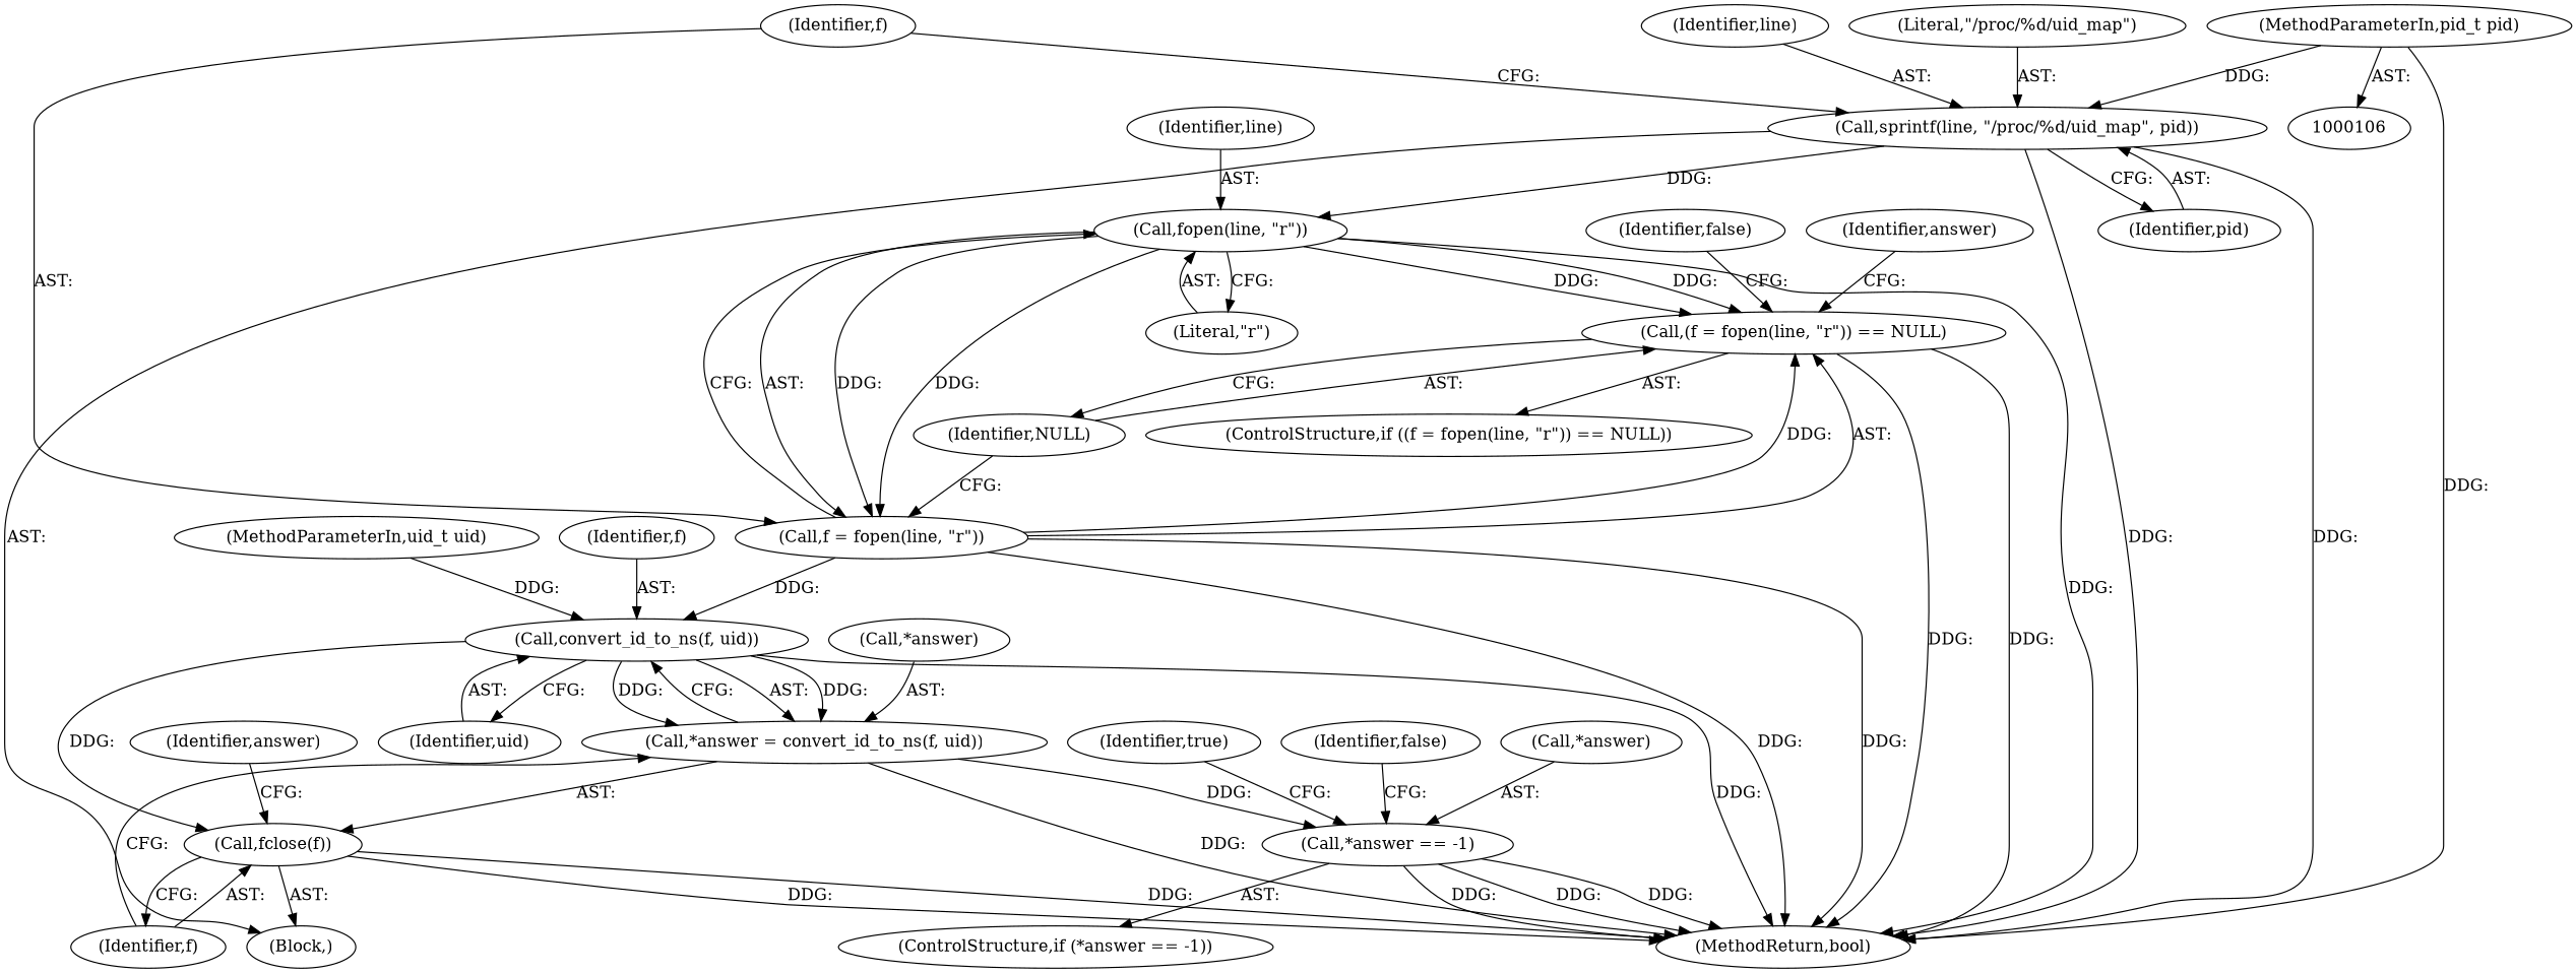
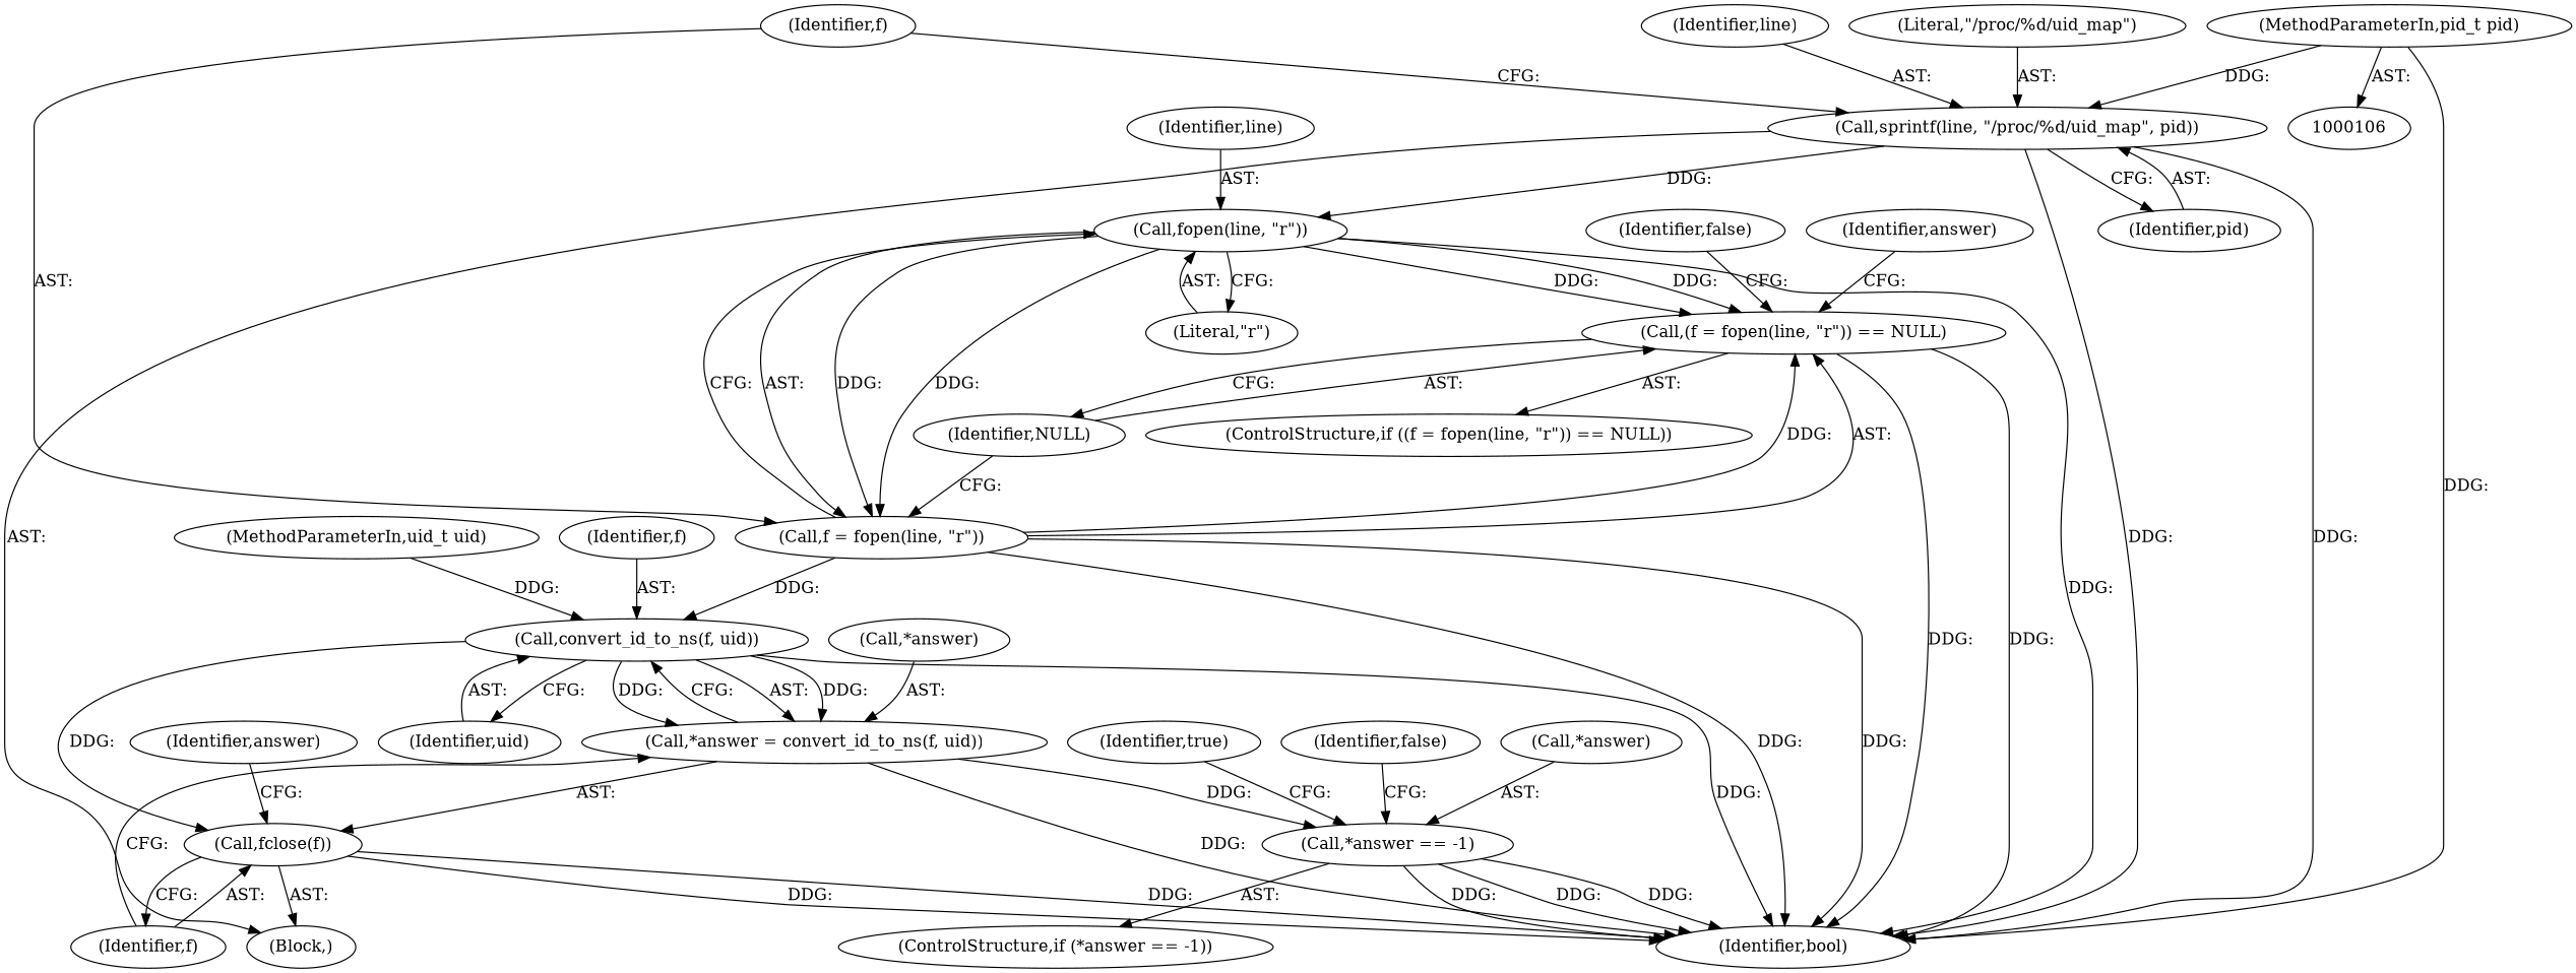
  digraph {
    n1 [label="(Call,fopen(line, \"r\"))"]
    n2 [label="(Call,(f = fopen(line, \"r\")) == NULL)"]
    n3 [label="(Call,f = fopen(line, \"r\"))"]
    n4 [label="(Literal,\"r\")"]
-   n5 [label="(MethodReturn,bool)"]
+   n5 [label="(Identifier,bool)"]
    n6 [label="(Identifier,NULL)"]
    n7 [label="(ControlStructure,if ((f = fopen(line, \"r\")) == NULL))"]
    n8 [label="(Call,convert_id_to_ns(f, uid))"]
    n9 [label="(Call,sprintf(line, \"/proc/%d/uid_map\", pid))"]
    n10 [label="(Identifier,pid)"]
    n11 [label="(Block,)"]
    n12 [label="(MethodParameterIn,pid_t pid)"]
    1000106
    n14 [label="(Call,*answer = convert_id_to_ns(f, uid))"]
    n15 [label="(Call,fclose(f))"]
    n16 [label="(Identifier,uid)"]
    n17 [label="(Call,*answer == -1)"]
    n18 [label="(Identifier,f)"]
    n19 [label="(ControlStructure,if (*answer == -1))"]
    n20 [label="(Identifier,true)"]
    n21 [label="(Identifier,false)"]
    n22 [label="(Call,*answer)"]
    n23 [label="(Identifier,f)"]
    n24 [label="(Call,*answer)"]
    n25 [label="(Identifier,false)"]
    n26 [label="(Identifier,answer)"]
    n27 [label="(Identifier,line)"]
    n28 [label="(Identifier,line)"]
    n29 [label="(Literal,\"/proc/%d/uid_map\")"]
    n30 [label="(MethodParameterIn,uid_t uid)"]
    n31 [label="(Identifier,answer)"]
    n32 [label="(Identifier,f)"]
    n1 -> n2 [label="DDG: "]
    n1 -> n2 [label="DDG: "]
    n1 -> n3 [label="AST: "]
    n1 -> n3 [label="DDG: "]
    n1 -> n3 [label="DDG: "]
    n1 -> n4 [label="CFG: "]
    n1 -> n5 [label="DDG: "]
    n2 -> n5 [label="DDG: "]
    n2 -> n5 [label="DDG: "]
    n2 -> n6 [label="CFG: "]
    n2 -> n7 [label="AST: "]
    n3 -> n1 [label="CFG: "]
    n3 -> n2 [label="AST: "]
    n3 -> n2 [label="DDG: "]
    n3 -> n5 [label="DDG: "]
    n3 -> n5 [label="DDG: "]
    n3 -> n8 [label="DDG: "]
    n4 -> n1 [label="AST: "]
    n6 -> n2 [label="AST: "]
    n6 -> n3 [label="CFG: "]
    n8 -> n5 [label="DDG: "]
    n8 -> n14 [label="AST: "]
    n8 -> n14 [label="DDG: "]
    n8 -> n14 [label="DDG: "]
    n8 -> n15 [label="DDG: "]
    n8 -> n16 [label="CFG: "]
    n9 -> n1 [label="DDG: "]
    n9 -> n5 [label="DDG: "]
    n9 -> n5 [label="DDG: "]
    n9 -> n10 [label="CFG: "]
    n9 -> n11 [label="AST: "]
    n10 -> n9 [label="AST: "]
    n12 -> n5 [label="DDG: "]
    n12 -> n9 [label="DDG: "]
    n12 -> 1000106 [label="AST: "]
    n14 -> n5 [label="DDG: "]
    n14 -> n8 [label="CFG: "]
    n14 -> n15 [label="AST: "]
    n14 -> n17 [label="DDG: "]
    n15 -> n5 [label="DDG: "]
    n15 -> n5 [label="DDG: "]
    n15 -> n11 [label="AST: "]
    n15 -> n18 [label="CFG: "]
    n16 -> n8 [label="AST: "]
    n17 -> n5 [label="DDG: "]
    n17 -> n5 [label="DDG: "]
    n17 -> n5 [label="DDG: "]
    n17 -> n19 [label="AST: "]
    n18 -> n14 [label="CFG: "]
    n18 -> n15 [label="AST: "]
    n20 -> n17 [label="CFG: "]
    n21 -> n17 [label="CFG: "]
    n22 -> n17 [label="AST: "]
    n23 -> n3 [label="AST: "]
    n23 -> n9 [label="CFG: "]
    n24 -> n14 [label="AST: "]
    n25 -> n2 [label="CFG: "]
    n26 -> n15 [label="CFG: "]
    n27 -> n1 [label="AST: "]
    n28 -> n9 [label="AST: "]
    n29 -> n9 [label="AST: "]
    n30 -> n8 [label="DDG: "]
    n31 -> n2 [label="CFG: "]
    n32 -> n8 [label="AST: "]
  }
